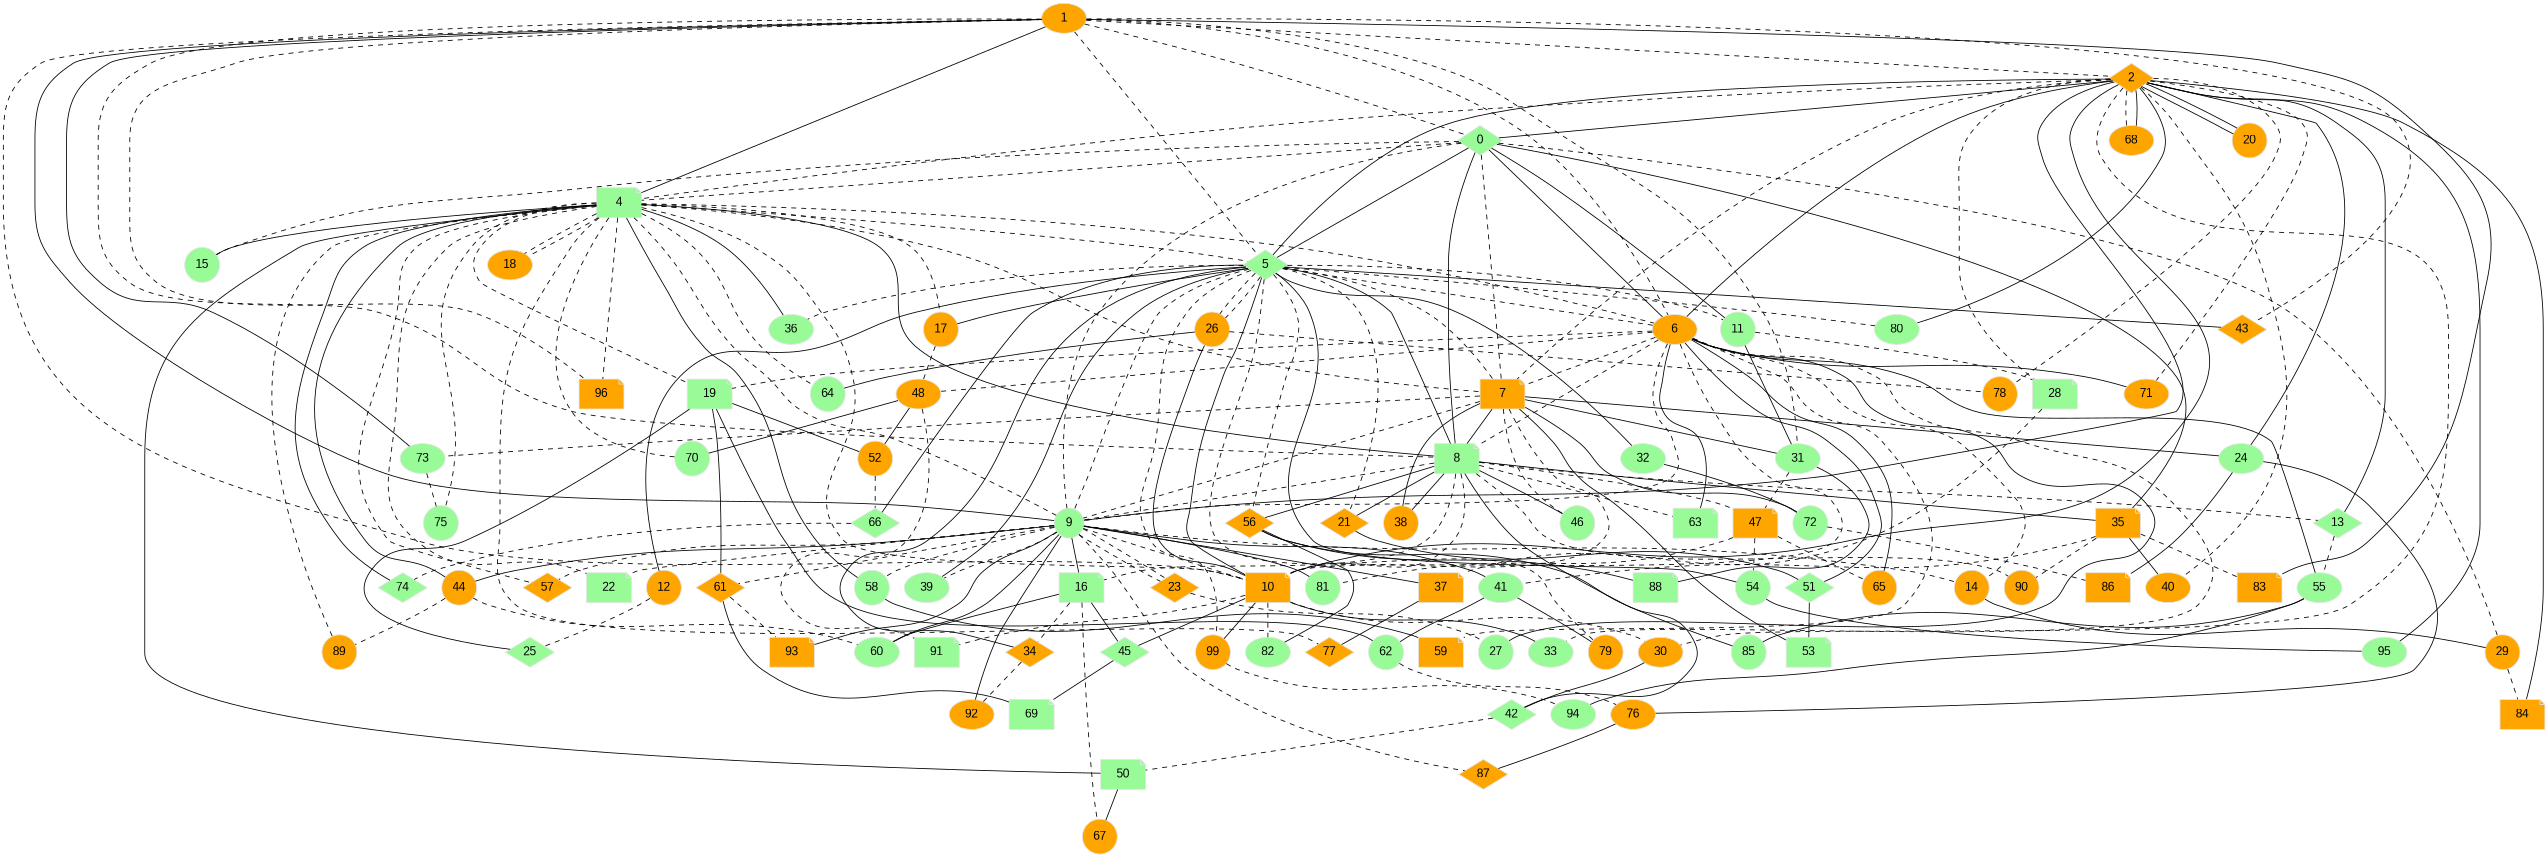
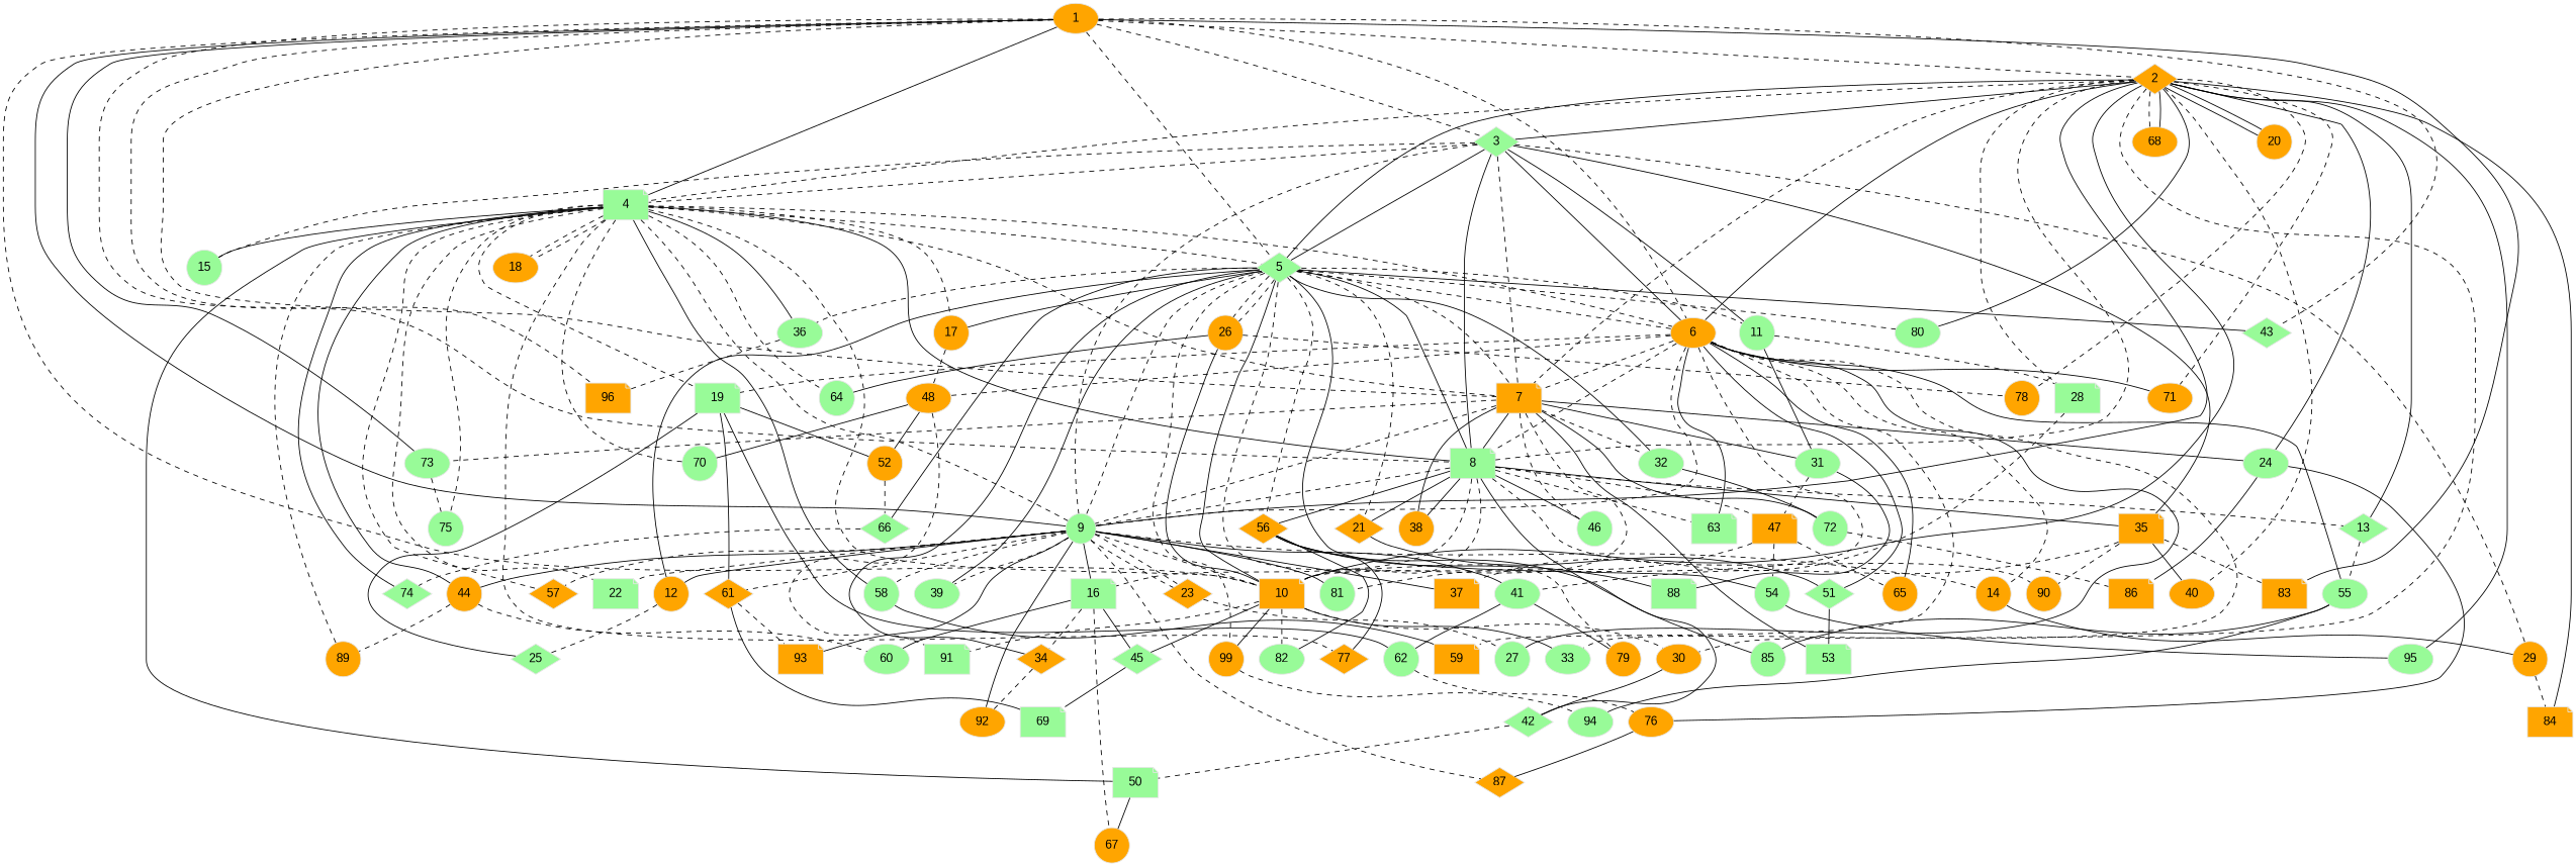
  graph {
    fontname="Liberation Sans"
    node [color=gray90 fillcolor=palegreen fontname="Liberation Sans" shape=circle style=filled]
    edge [fontname="Liberation Sans" style=dashed]
    1 [fillcolor=orange shape=ellipse]
    2 [fillcolor=orange shape=diamond]
-   3 [shape=diamond label=0]
+   3 [shape=diamond]
    4 [shape=note]
    5 [shape=diamond]
    6 [fillcolor=orange shape=ellipse]
    7 [fillcolor=orange shape=note]
    8 [shape=note]
    9
    10 [fillcolor=orange shape=note]
-   43 [fillcolor=orange shape=diamond]
+   43 [shape=diamond]
    73 [shape=ellipse]
    83 [fillcolor=orange shape=note]
    96 [fillcolor=orange shape=note]
    13 [shape=diamond]
    20 [fillcolor=orange]
    24 [shape=ellipse]
    28 [shape=note]
    30 [fillcolor=orange shape=ellipse]
    40 [fillcolor=orange shape=ellipse]
    68 [fillcolor=orange shape=ellipse]
    71 [fillcolor=orange shape=ellipse]
    78 [fillcolor=orange]
    80 [shape=ellipse]
    84 [fillcolor=orange shape=note]
    95 [shape=ellipse]
    11
    15
    29 [fillcolor=orange]
    35 [fillcolor=orange shape=note]
    17 [fillcolor=orange]
    18 [fillcolor=orange shape=ellipse]
    19 [shape=note]
    22 [shape=note]
    36 [shape=ellipse]
    44 [fillcolor=orange]
    50 [shape=note]
    57 [fillcolor=orange shape=diamond]
    58
    64
    70
    74 [shape=diamond]
    75
    77 [fillcolor=orange shape=diamond]
    89 [fillcolor=orange]
    12 [fillcolor=orange]
    21 [fillcolor=orange shape=diamond]
    26 [fillcolor=orange]
    32 [shape=ellipse]
    34 [fillcolor=orange shape=diamond]
    39 [shape=ellipse]
    n52 [fillcolor=orange label=99]
    54
    56 [fillcolor=orange shape=diamond]
    66 [shape=diamond]
    79 [fillcolor=orange]
    14 [fillcolor=orange]
    27
    33 [shape=ellipse]
    48 [fillcolor=orange shape=ellipse]
    51 [shape=diamond]
    55 [shape=ellipse]
    59 [fillcolor=orange shape=note]
    63 [shape=note]
    65 [fillcolor=orange]
    31 [shape=ellipse]
    38 [fillcolor=orange]
    46
    53 [shape=note]
    72
    16 [shape=note]
    42 [shape=diamond]
    47 [fillcolor=orange shape=note]
    90 [fillcolor=orange]
    23 [fillcolor=orange shape=diamond]
    37 [fillcolor=orange shape=note]
    41 [shape=ellipse]
    61 [fillcolor=orange shape=diamond]
    81
    87 [fillcolor=orange shape=diamond]
    92 [fillcolor=orange shape=ellipse]
    93 [fillcolor=orange shape=note]
    45 [shape=diamond]
    82 [shape=ellipse]
    91 [shape=note]
    76 [fillcolor=orange shape=ellipse]
    86 [fillcolor=orange shape=note]
    25 [shape=diamond]
    52 [fillcolor=orange]
    62
    60 [shape=ellipse]
    67 [fillcolor=orange]
    94 [shape=ellipse]
    88 [shape=note]
    85
    69 [shape=note]
    1 -- 2
    1 -- 3
    1 -- 4 [style=solid]
    1 -- 5
    1 -- 6
-   1 -- 31
+   1 -- 7
    1 -- 8
    1 -- 9 [style=solid]
    1 -- 10
    1 -- 43
    1 -- 73 [style=solid]
    1 -- 83 [style=solid]
    1 -- 96
    2 -- 3 [style=solid]
    2 -- 4
    2 -- 5 [style=solid]
    2 -- 6 [style=solid]
    2 -- 7
+   2 -- 8
    2 -- 9 [style=solid]
    2 -- 10 [style=solid]
    2 -- 13 [style=solid]
    2 -- 20 [style=solid]
    2 -- 20 [style=solid]
    2 -- 24 [style=solid]
    2 -- 28
    2 -- 30
    2 -- 40
    2 -- 68
    2 -- 68 [style=solid]
    2 -- 71
    2 -- 78
    2 -- 80 [style=solid]
    2 -- 84 [style=solid]
    2 -- 95 [style=solid]
    3 -- 4
    3 -- 5 [style=solid]
    3 -- 6 [style=solid]
    3 -- 7
    3 -- 8 [style=solid]
    3 -- 9
    3 -- 11 [style=solid]
    3 -- 15
    3 -- 29
    3 -- 35 [style=solid]
    4 -- 5
    4 -- 6
    4 -- 7
    4 -- 8 [style=solid]
    4 -- 9
    4 -- 10
-   4 -- 96
+   36 -- 96
    4 -- 15 [style=solid]
    4 -- 17
    4 -- 18
    4 -- 18
    4 -- 19
    4 -- 22
    4 -- 36 [style=solid]
    4 -- 44 [style=solid]
    4 -- 50 [style=solid]
    4 -- 57
    4 -- 58 [style=solid]
    4 -- 64
    4 -- 70
    4 -- 74 [style=solid]
    4 -- 75
    4 -- 77
    4 -- 89
    5 -- 6
    5 -- 7
    5 -- 8 [style=solid]
    5 -- 9
    5 -- 10 [style=solid]
    5 -- 43 [style=solid]
    5 -- 80
    5 -- 11
    5 -- 17 [style=solid]
    5 -- 36
    5 -- 12 [style=solid]
    5 -- 21
    5 -- 26
    5 -- 26
    5 -- 32 [style=solid]
    5 -- 34 [style=solid]
    5 -- 39 [style=solid]
    5 -- n52
    5 -- 54 [style=solid]
    5 -- 56
    5 -- 66 [style=solid]
    5 -- 79
    6 -- 7
    6 -- 8
    6 -- 9
    6 -- 10
    6 -- 71 [style=solid]
    6 -- 19
    6 -- 14
    6 -- 27 [style=solid]
    6 -- 33
    6 -- 48
    6 -- 51 [style=solid]
    6 -- 55 [style=solid]
    6 -- 59
    6 -- 63 [style=solid]
    6 -- 65 [style=solid]
    7 -- 8 [style=solid]
    7 -- 9
    7 -- 10
    7 -- 73
    7 -- 24 [style=solid]
+   7 -- 32
    7 -- 31 [style=solid]
    7 -- 38 [style=solid]
    7 -- 46
    7 -- 53 [style=solid]
    7 -- 72 [style=solid]
    8 -- 9
    8 -- 10
    8 -- 13
    8 -- 35 [style=solid]
    8 -- 21 [style=solid]
    8 -- 56 [style=solid]
    8 -- 63
    8 -- 38 [style=solid]
    8 -- 46 [style=solid]
    8 -- 16
    8 -- 42 [style=solid]
    8 -- 47
    8 -- 90
    9 -- 10
    9 -- 22
    9 -- 44 [style=solid]
    9 -- 57
    9 -- 58
-   9 -- 60 [style=solid]
+   9 -- 12 [style=solid]
    9 -- 39
    9 -- 14
    9 -- 16 [style=solid]
    9 -- 23
    9 -- 23
    9 -- 37 [style=solid]
    9 -- 41 [style=solid]
    9 -- 61
    9 -- 81 [style=solid]
    9 -- 87
    9 -- 92 [style=solid]
    9 -- 93 [style=solid]
    10 -- 30
    10 -- n52 [style=solid]
    10 -- 33 [style=solid]
    10 -- 45 [style=solid]
    10 -- 82
    10 -- 91
    73 -- 75
    13 -- 55
    24 -- 76 [style=solid]
    24 -- 86 [style=solid]
    28 -- 37
    30 -- 42 [style=solid]
    11 -- 28
    11 -- 31 [style=solid]
    29 -- 84
    35 -- 83
    35 -- 40 [style=solid]
    35 -- 90
    35 -- 41
    17 -- 48
    19 -- 61 [style=solid]
    19 -- 25 [style=solid]
    19 -- 52 [style=solid]
    19 -- 62 [style=solid]
    44 -- 89
    44 -- 60
    50 -- 67 [style=solid]
    58 -- 59 [style=solid]
    12 -- 25
    21 -- 51 [style=solid]
    26 -- 10 [style=solid]
    26 -- 78
    26 -- 64 [style=solid]
    32 -- 72 [style=solid]
    34 -- 92
    n52 -- 94
    54 -- 95 [style=solid]
-   37 -- 77 [style=solid]
+   56 -- 77 [style=solid]
    56 -- 82 [style=solid]
    56 -- 88 [style=solid]
    56 -- 85 [style=solid]
    66 -- 74
    14 -- 29 [style=solid]
    48 -- 70 [style=solid]
    48 -- 91
    48 -- 52 [style=solid]
    51 -- 53 [style=solid]
    55 -- 94 [style=solid]
    55 -- 85 [style=solid]
    31 -- 47
    31 -- 88 [style=solid]
    72 -- 86
    16 -- 34
    16 -- 45 [style=solid]
    16 -- 60 [style=solid]
    16 -- 67
    42 -- 50
    47 -- 54
    47 -- 65
    47 -- 81
    23 -- 27
    41 -- 79 [style=solid]
    41 -- 62 [style=solid]
    61 -- 93
    61 -- 69 [style=solid]
    45 -- 69 [style=solid]
    76 -- 87 [style=solid]
    52 -- 66
    62 -- 76
  }
